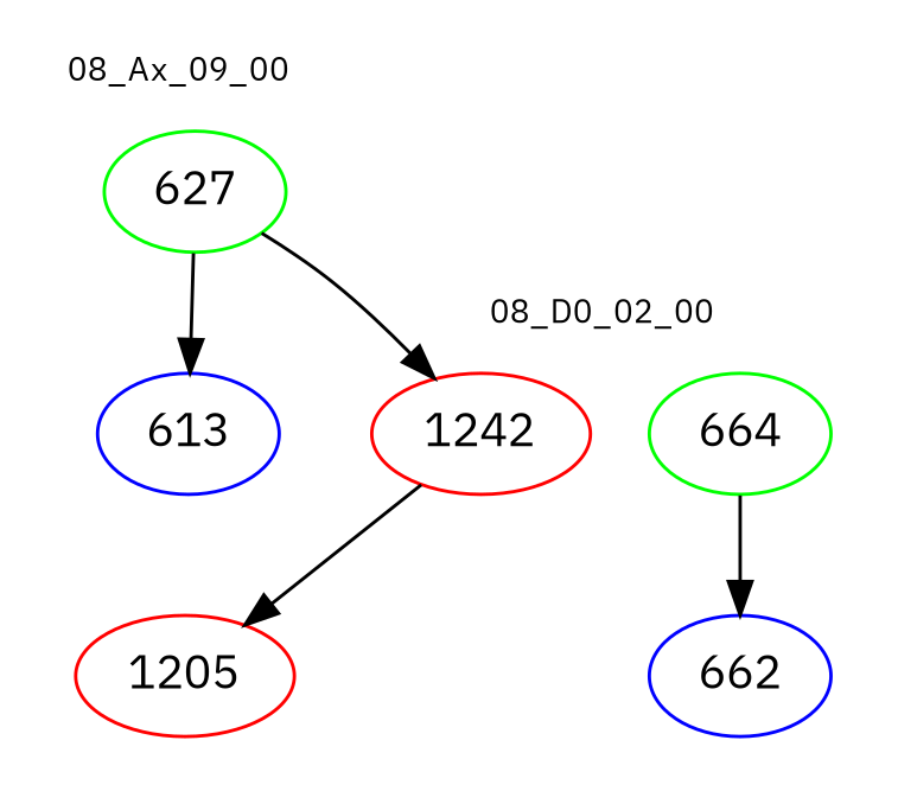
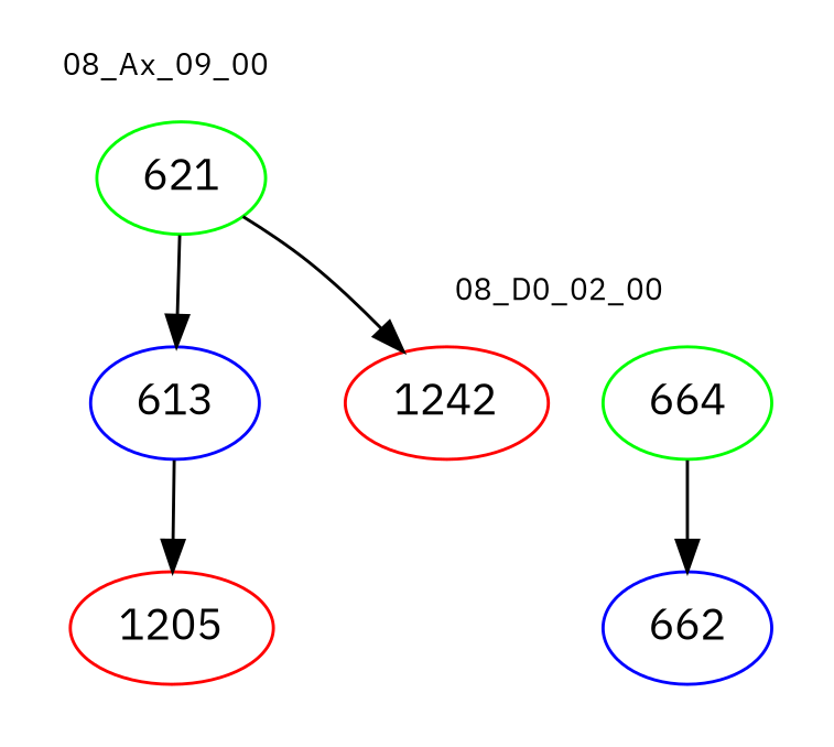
  digraph {
    fontname="IBM Plex Sans"
    node [color=green fontname="IBM Plex Sans"]
    edge [color=black fontname="IBM Plex Sans"]
-   n1 [label=627]
+   n1 [label=621]
    n2 [color=blue label=613]
    n3 [color=red label=1205]
    n4 [label=664]
    n5 [color=blue label=662]
    n6 [color=red label=1242]
    subgraph cluster_1 {
      color=white
      fontsize=10
      label="08_Ax_09_00"
      n1
      n2
      n3
    }
    subgraph cluster_2 {
      color=white
      fontsize=10
      label="08_D0_02_00"
      n4
      n5
      n6
    }
    n1 -> n2
    n1 -> n6
-   n6 -> n3
+   n2 -> n3
    n4 -> n5
  }
